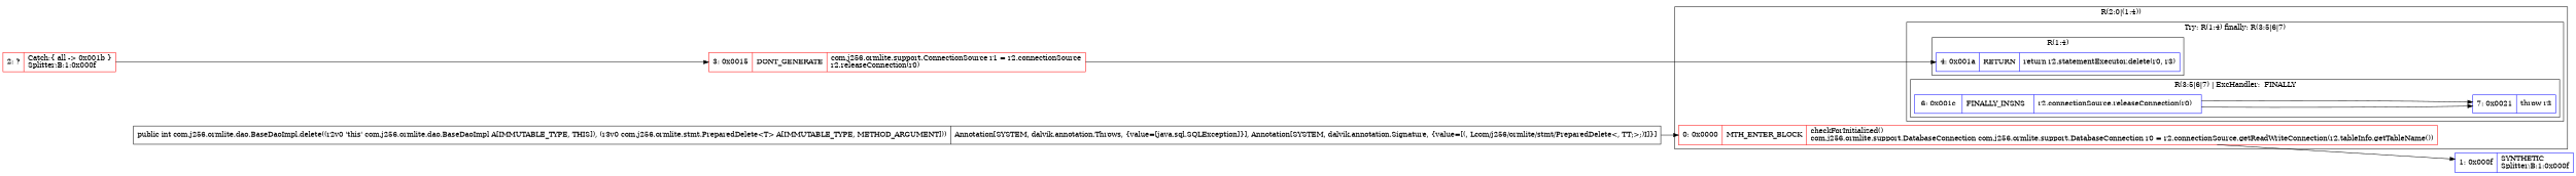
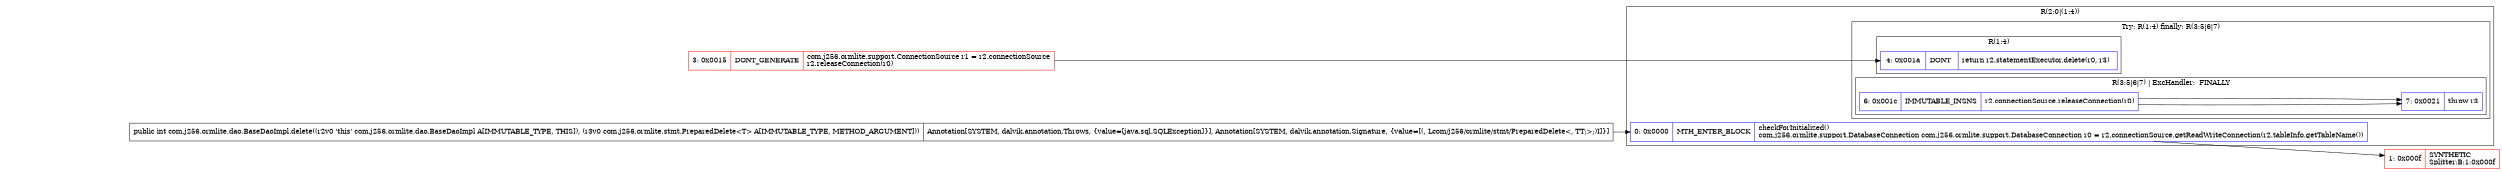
  digraph {
    rankdir=LR
    node [color=blue shape=record]
-   n1 [label="{4\:\ 0x001a|RETURN\l|return r2.statementExecutor.delete(r0, r3)\l}"]
-   n2 [label="{6\:\ 0x001c|FINALLY_INSNS\l|r2.connectionSource.releaseConnection(r0)\l}"]
+   n1 [label="{4\:\ 0x001a|DONT\l|return r2.statementExecutor.delete(r0, r3)\l}"]
+   n2 [label="{6\:\ 0x001c|IMMUTABLE_INSNS\l|r2.connectionSource.releaseConnection(r0)\l}"]
    n3 [label="{7\:\ 0x0021|throw r3\l}"]
-   n4 [color=red label="{0\:\ 0x0000|MTH_ENTER_BLOCK\l|checkForInitialized()\lcom.j256.ormlite.support.DatabaseConnection com.j256.ormlite.support.DatabaseConnection r0 = r2.connectionSource.getReadWriteConnection(r2.tableInfo.getTableName())\l}"]
-   n5 [label="{1\:\ 0x000f|SYNTHETIC\lSplitter:B:1:0x000f\l}"]
-   n6 [color=red label="{2\:\ ?|Catch:\{ all \-\> 0x001b \}\lSplitter:B:1:0x000f\l}"]
+   n4 [label="{0\:\ 0x0000|MTH_ENTER_BLOCK\l|checkForInitialized()\lcom.j256.ormlite.support.DatabaseConnection com.j256.ormlite.support.DatabaseConnection r0 = r2.connectionSource.getReadWriteConnection(r2.tableInfo.getTableName())\l}"]
+   n5 [color=red label="{1\:\ 0x000f|SYNTHETIC\lSplitter:B:1:0x000f\l}"]
    n7 [color=red label="{3\:\ 0x0015|DONT_GENERATE\l|com.j256.ormlite.support.ConnectionSource r1 = r2.connectionSource\lr2.releaseConnection(r0)\l}"]
    n8 [label="{public int com.j256.ormlite.dao.BaseDaoImpl.delete((r2v0 'this' com.j256.ormlite.dao.BaseDaoImpl A[IMMUTABLE_TYPE, THIS]), (r3v0 com.j256.ormlite.stmt.PreparedDelete\<T\> A[IMMUTABLE_TYPE, METHOD_ARGUMENT]))  | Annotation[SYSTEM, dalvik.annotation.Throws, \{value=[java.sql.SQLException]\}], Annotation[SYSTEM, dalvik.annotation.Signature, \{value=[(, Lcom\/j256\/ormlite\/stmt\/PreparedDelete\<, TT;\>;)I]\}]\l}" color=""]
    subgraph cluster_1 {
      label="R(2:0|(1:4))"
      n4
      subgraph cluster_2 {
        label="Try: R(1:4) finally: R(3:5|6|7)"
        subgraph cluster_3 {
          label="R(1:4)"
          n1
        }
        subgraph cluster_4 {
          label="R(3:5|6|7) | ExcHandler:  FINALLY\l"
          n2
          n3
        }
      }
    }
    subgraph cluster_5 {
      label="R(3:5|6|7) | ExcHandler:  FINALLY\l"
    }
    n2 -> n3
    n2 -> n3
    n4 -> n5
-   n6 -> n7
    n7 -> n1
    n8 -> n4
  }
